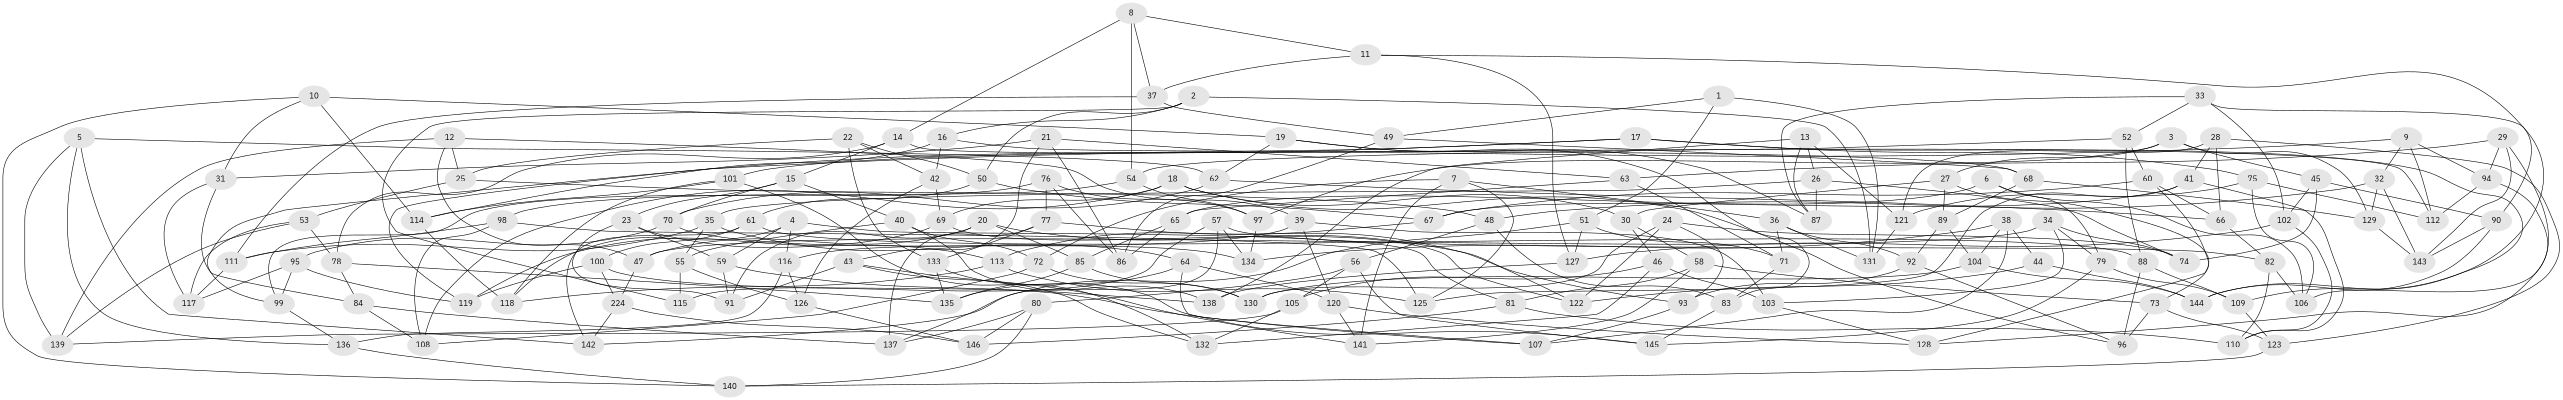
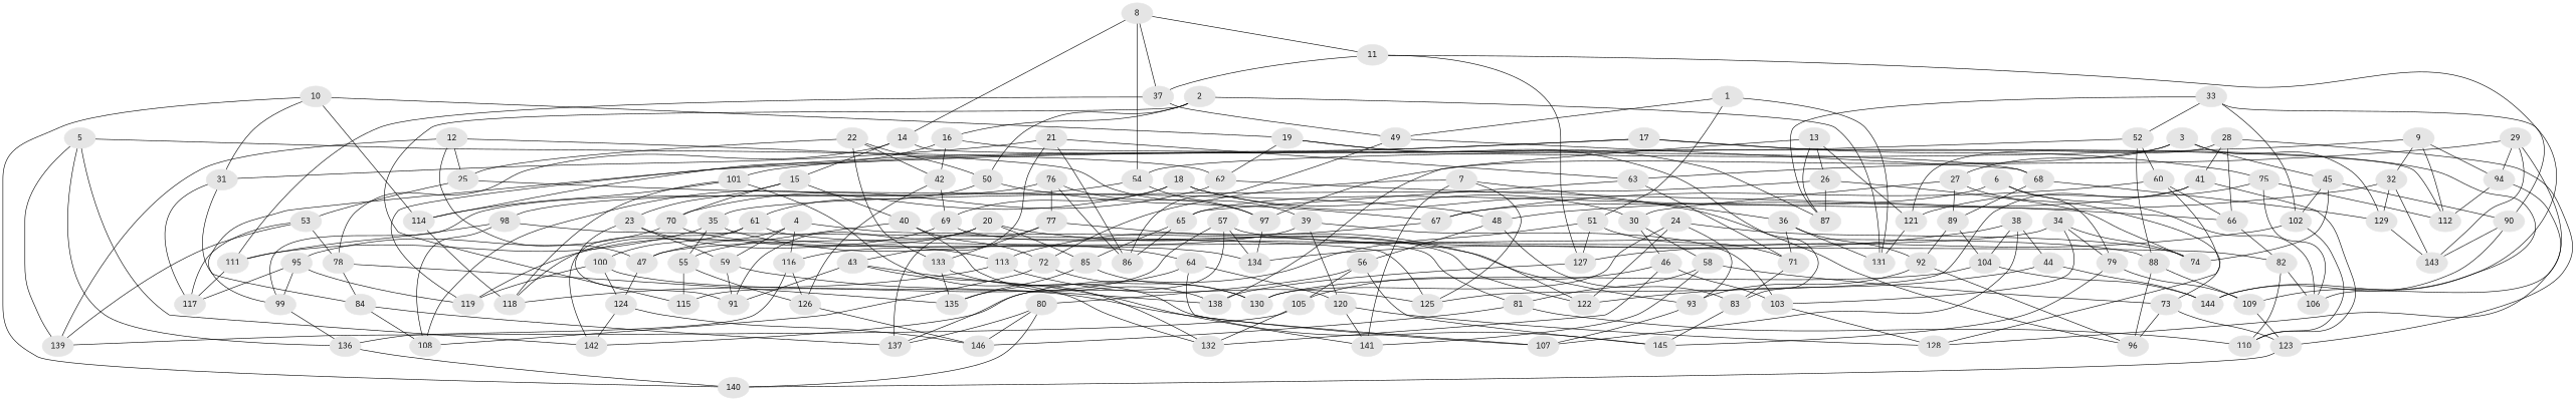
  graph {
    fontname="IBM Plex Sans"
    node [color=gray90 fontname="IBM Plex Sans" style=filled]
    edge [fontname="IBM Plex Sans"]
    1
    49
    51
    131
    44
    122
    144
    68
    86
    142
    127
    71
    2
    16
    50
    115
    114
    42
    67
    61
    3
    27
    45
    97
    129
    30
    73
    89
    90
    74
    102
    134
    143
    4
    59
    81
    116
    118
    138
    91
    110
    146
    136
    126
    5
    62
    139
    70
    66
    140
    6
    65
    79
    106
    85
    109
    145
    7
    36
    72
    125
    141
    92
    108
    130
    8
    11
    14
    37
    54
    112
    15
    78
    111
    98
    9
    32
    94
    99
    48
    128
    10
    19
    31
    87
    83
    84
    117
    12
    25
    39
    47
    53
    103
    120
-   124 [label=224]
+   124
    13
    26
    121
    35
    23
    40
    135
    113
    55
    95
    69
    17
    75
    101
    119
    132
    123
    18
    96
    46
    58
    20
    93
    107
    21
    43
    63
    22
    133
    24
    56
    64
    104
    28
    41
    82
    29
    105
    137
    33
    52
    60
    88
    34
    38
    80
    100
    57
    76
    77
    1 -- 49
    1 -- 51
    1 -- 131
    49 -- 68
    49 -- 86
    51 -- 142
    51 -- 127
    51 -- 71
    44 -- 122
    44 -- 144
    68 -- 129
    68 -- 89
    127 -- 138
    71 -- 83
    2 -- 131
    2 -- 16
    2 -- 50
    2 -- 115
    16 -- 68
    16 -- 114
    16 -- 42
    50 -- 67
    50 -- 61
    114 -- 118
    42 -- 126
    42 -- 69
    67 -- 113
    61 -- 142
    61 -- 88
    61 -- 100
    3 -- 27
    3 -- 45
    3 -- 97
    3 -- 129
    27 -- 30
    27 -- 73
    27 -- 89
    45 -- 90
    45 -- 74
    45 -- 102
    97 -- 134
    129 -- 143
    30 -- 46
    30 -- 58
    73 -- 123
    73 -- 96
    89 -- 92
    89 -- 104
    90 -- 144
    90 -- 143
    102 -- 127
    102 -- 110
    4 -- 59
    4 -- 81
    4 -- 116
    4 -- 118
    59 -- 138
    59 -- 91
    81 -- 110
    81 -- 146
    116 -- 136
    116 -- 126
    136 -- 140
    126 -- 146
    5 -- 142
    5 -- 136
    5 -- 62
    5 -- 139
    62 -- 70
    62 -- 66
    70 -- 134
    70 -- 95
    66 -- 82
    6 -- 65
    6 -- 79
    6 -- 106
    65 -- 86
    65 -- 85
    79 -- 109
    79 -- 145
    85 -- 130
    85 -- 135
    109 -- 123
    7 -- 36
    7 -- 72
    7 -- 125
    7 -- 141
    36 -- 131
    36 -- 71
    36 -- 92
    72 -- 108
    72 -- 130
    92 -- 96
    92 -- 93
    8 -- 11
    8 -- 14
    8 -- 37
    8 -- 54
    11 -- 127
    11 -- 90
    11 -- 37
    14 -- 112
    14 -- 15
    14 -- 78
    37 -- 49
    37 -- 111
    54 -- 97
    54 -- 98
    15 -- 70
    15 -- 23
    15 -- 40
    78 -- 84
    78 -- 135
    111 -- 117
    98 -- 125
    98 -- 108
    98 -- 111
    9 -- 112
    9 -- 32
    9 -- 94
    9 -- 99
    32 -- 129
    32 -- 143
    32 -- 48
    94 -- 112
    94 -- 128
    99 -- 136
    48 -- 83
    48 -- 56
    10 -- 114
    10 -- 140
    10 -- 19
    10 -- 31
    19 -- 62
    19 -- 87
    19 -- 83
    31 -- 84
    31 -- 117
    83 -- 145
    84 -- 108
    84 -- 137
    12 -- 139
    12 -- 25
    12 -- 39
    12 -- 47
    25 -- 48
    25 -- 53
    39 -- 116
    39 -- 103
    39 -- 120
    47 -- 124
    53 -- 139
    53 -- 78
    53 -- 117
    103 -- 128
    120 -- 141
    120 -- 128
    124 -- 142
    124 -- 146
    13 -- 138
    13 -- 87
    13 -- 26
    13 -- 121
    26 -- 74
    26 -- 87
    26 -- 35
    121 -- 131
    35 -- 111
    35 -- 55
    35 -- 64
    23 -- 59
    23 -- 91
    23 -- 113
    40 -- 138
    40 -- 72
    40 -- 55
    113 -- 118
    113 -- 125
    55 -- 115
    55 -- 126
    95 -- 99
    95 -- 117
    95 -- 119
    69 -- 122
    69 -- 119
    17 -- 109
    17 -- 75
    17 -- 101
    17 -- 119
    75 -- 106
    75 -- 112
    75 -- 121
    101 -- 114
    101 -- 118
    101 -- 132
    123 -- 140
    18 -- 30
    18 -- 108
    18 -- 69
    18 -- 96
    46 -- 103
    46 -- 132
    46 -- 105
    58 -- 73
    58 -- 81
    58 -- 141
    20 -- 91
    20 -- 85
    20 -- 47
    20 -- 93
    93 -- 107
    21 -- 86
    21 -- 31
    21 -- 43
    21 -- 63
    43 -- 91
    43 -- 141
    43 -- 132
    63 -- 71
    63 -- 65
    22 -- 50
    22 -- 42
    22 -- 25
    22 -- 133
    133 -- 145
    133 -- 135
    24 -- 122
    24 -- 74
    24 -- 130
    24 -- 93
    56 -- 145
    56 -- 105
    56 -- 80
    64 -- 120
    64 -- 135
    64 -- 107
    104 -- 144
    104 -- 130
    28 -- 66
    28 -- 121
    28 -- 123
    28 -- 41
    41 -- 67
    41 -- 110
    41 -- 125
    82 -- 110
    82 -- 106
    29 -- 143
    29 -- 106
    29 -- 94
    29 -- 63
    105 -- 139
    105 -- 132
    33 -- 144
    33 -- 102
    33 -- 87
    33 -- 52
    52 -- 54
    52 -- 60
    52 -- 88
    60 -- 67
    60 -- 66
    60 -- 128
    88 -- 109
    88 -- 96
    34 -- 74
    34 -- 79
    34 -- 47
    34 -- 103
    38 -- 44
    38 -- 134
    38 -- 107
    38 -- 104
    80 -- 146
    80 -- 140
    80 -- 137
    100 -- 124
    100 -- 119
    100 -- 107
    57 -- 115
    57 -- 134
    57 -- 82
    57 -- 137
    76 -- 86
    76 -- 97
    76 -- 99
    76 -- 77
    77 -- 122
    77 -- 133
    77 -- 137
  }
